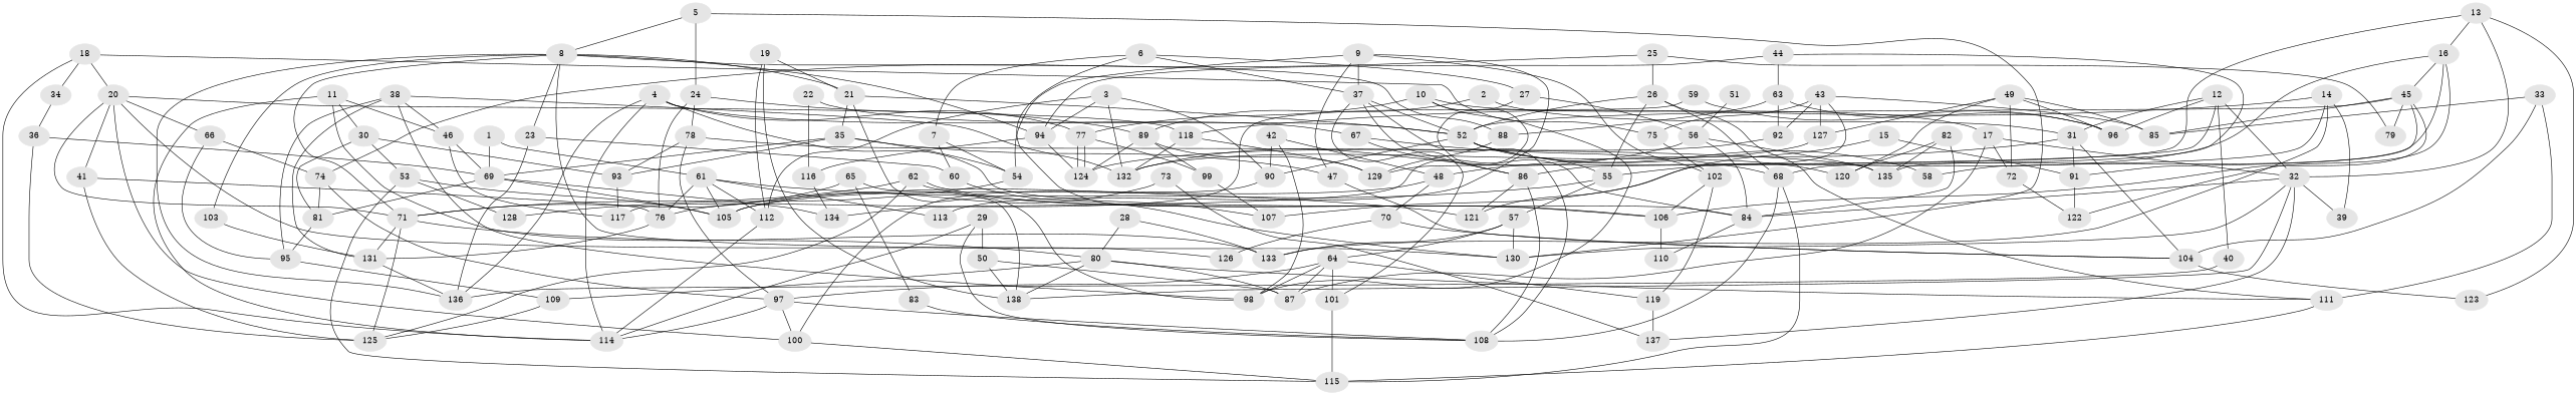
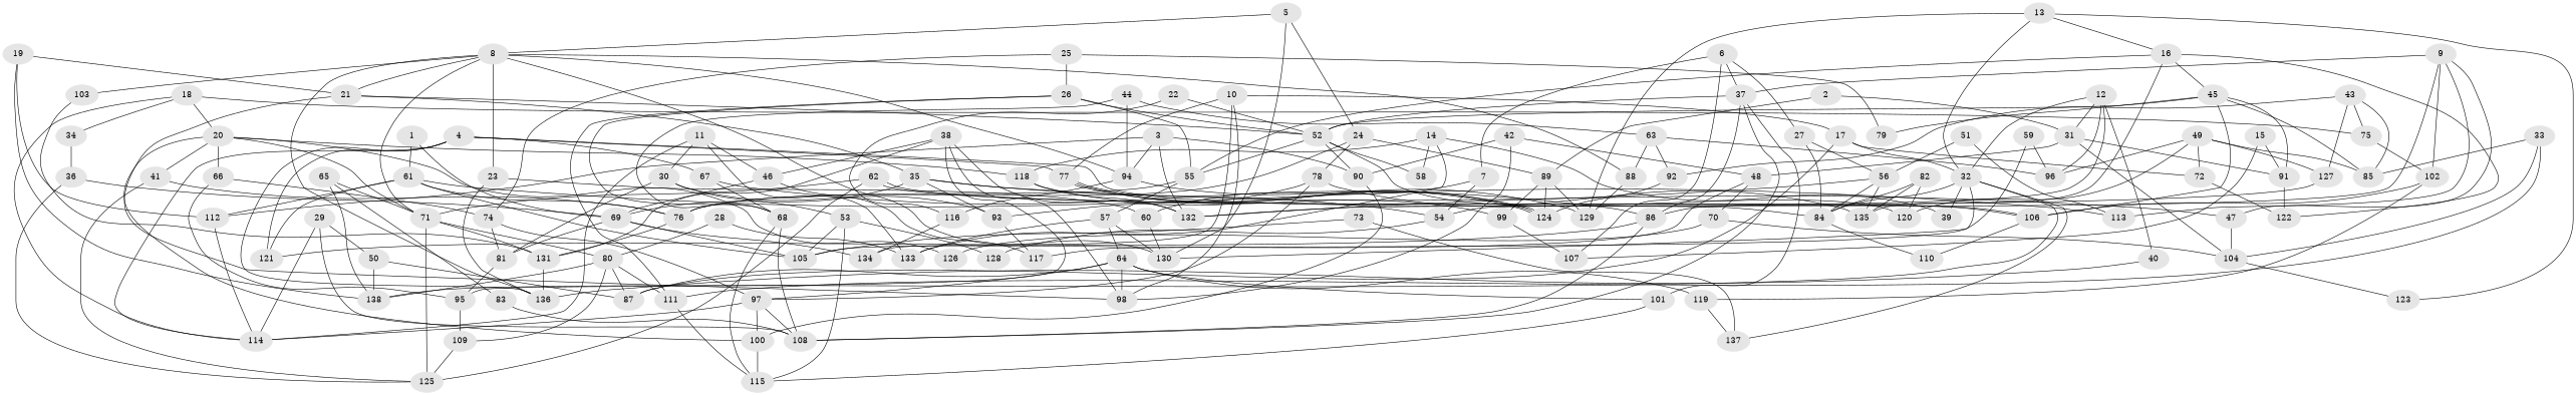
  graph {
    node [color=gray90 style=filled]
    1
    61
    69
    112
    113
    76
    121
    105
    134
    81
    2
    31
    89
    91
    48
    104
    129
    99
    124
    3
    90
    94
    132
    100
    116
    114
    4
    67
    77
    84
    136
    86
    68
    110
    5
    8
    24
    130
    21
    23
    71
    88
    103
    78
    6
    107
    7
    27
    37
    54
    60
    56
    52
    108
    101
    128
    35
    98
    80
    125
    131
    9
    47
    102
    106
    119
    10
    17
    32
    72
    87
    11
    30
    46
    133
    53
    93
    117
    12
    40
    96
    39
    138
    137
    13
    16
    123
    45
    55
    122
    135
    14
    58
    118
    15
    79
    85
    57
    18
    20
    34
    75
    126
    41
    66
    36
    19
    74
    95
    115
    120
    22
    97
    25
    26
    111
    28
    109
    29
    50
    70
    33
    38
    42
    43
    92
    127
    44
    63
    49
    51
    64
    59
    62
    65
    83
    73
    82
    1 -- 61
    1 -- 69
    61 -- 112
    61 -- 113
    61 -- 76
    61 -- 121
    61 -- 105
    69 -- 105
    69 -- 134
    69 -- 81
    112 -- 114
    76 -- 131
    81 -- 95
    2 -- 31
    2 -- 89
    31 -- 91
    31 -- 48
    31 -- 104
    89 -- 129
    89 -- 99
    89 -- 124
    91 -- 122
    48 -- 105
    48 -- 70
    104 -- 123
    99 -- 107
    3 -- 112
    3 -- 90
    3 -- 94
    3 -- 132
    90 -- 100
    94 -- 124
    94 -- 116
    100 -- 115
    116 -- 134
    4 -- 114
    4 -- 67
    4 -- 77
    4 -- 84
    4 -- 136
    67 -- 86
    67 -- 68
    77 -- 99
    77 -- 124
    77 -- 124
    84 -- 110
    86 -- 121
    86 -- 108
    68 -- 108
    68 -- 115
    5 -- 8
    5 -- 24
    5 -- 130
    8 -- 94
    8 -- 136
    8 -- 130
    8 -- 21
    8 -- 23
    8 -- 71
    8 -- 88
    8 -- 103
    24 -- 76
    24 -- 89
    24 -- 78
    21 -- 52
    21 -- 35
    21 -- 98
    23 -- 136
    23 -- 60
    71 -- 80
    71 -- 125
    71 -- 131
    88 -- 129
    103 -- 131
    78 -- 93
    78 -- 135
    78 -- 97
    6 -- 107
    6 -- 7
    6 -- 27
    6 -- 37
    7 -- 54
    7 -- 60
    27 -- 84
    27 -- 56
    37 -- 86
    37 -- 52
    37 -- 108
    37 -- 101
    54 -- 128
    60 -- 130
    56 -- 132
    56 -- 84
    56 -- 135
    52 -- 90
    52 -- 55
    52 -- 58
    52 -- 120
    101 -- 115
    35 -- 69
    35 -- 54
    35 -- 47
    35 -- 93
    80 -- 87
    80 -- 138
    80 -- 111
    80 -- 109
    131 -- 136
    9 -- 113
    9 -- 37
    9 -- 54
    9 -- 47
    9 -- 102
    47 -- 104
    102 -- 106
    102 -- 119
    106 -- 110
    119 -- 137
    10 -- 134
    10 -- 77
    10 -- 98
    10 -- 17
    17 -- 32
    17 -- 72
    17 -- 87
    32 -- 84
    32 -- 130
    32 -- 39
    32 -- 138
    32 -- 137
    72 -- 122
    11 -- 114
    11 -- 30
    11 -- 46
    11 -- 133
    30 -- 81
    30 -- 53
    30 -- 93
    46 -- 69
    46 -- 117
    53 -- 105
    53 -- 128
    53 -- 115
    93 -- 117
    12 -- 31
    12 -- 86
    12 -- 32
    12 -- 40
    12 -- 96
    40 -- 136
    13 -- 129
    13 -- 32
    13 -- 16
    13 -- 123
    16 -- 45
    16 -- 55
    16 -- 122
    16 -- 135
    45 -- 91
    45 -- 52
    45 -- 106
    45 -- 79
    45 -- 85
    55 -- 76
    55 -- 57
    14 -- 133
    14 -- 39
    14 -- 58
    14 -- 118
    118 -- 129
    118 -- 132
    15 -- 91
    15 -- 107
    57 -- 130
    57 -- 133
    57 -- 64
    18 -- 114
    18 -- 20
    18 -- 34
    18 -- 75
    20 -- 100
    20 -- 71
    20 -- 118
    20 -- 126
    20 -- 41
    20 -- 66
    34 -- 36
    75 -- 102
    41 -- 76
    41 -- 125
    66 -- 74
    66 -- 95
    36 -- 69
    36 -- 125
    19 -- 112
    19 -- 21
    19 -- 138
    74 -- 81
    74 -- 97
    95 -- 109
    22 -- 116
    22 -- 52
    97 -- 100
    97 -- 114
    97 -- 108
    25 -- 79
    25 -- 74
    25 -- 26
    26 -- 68
    26 -- 52
    26 -- 55
    26 -- 111
    111 -- 115
    28 -- 80
    28 -- 133
    109 -- 125
    29 -- 114
    29 -- 108
    29 -- 50
    50 -- 87
    50 -- 138
    70 -- 104
    70 -- 126
    33 -- 104
    33 -- 85
    33 -- 111
    38 -- 132
    38 -- 98
    38 -- 131
    38 -- 46
    38 -- 95
    42 -- 48
    42 -- 90
    42 -- 98
-   43 -- 121
+   4 -- 121
    43 -- 85
    43 -- 75
    43 -- 92
    43 -- 127
    92 -- 124
    127 -- 132
    44 -- 94
    44 -- 68
    44 -- 63
    63 -- 88
    63 -- 96
    63 -- 92
    49 -- 72
    49 -- 96
    49 -- 85
    49 -- 120
    49 -- 127
+   51 -- 113
    51 -- 56
    64 -- 101
    64 -- 98
    64 -- 119
    64 -- 87
    64 -- 97
    59 -- 117
    59 -- 96
    62 -- 71
    62 -- 125
    62 -- 106
    62 -- 106
    65 -- 71
    65 -- 138
    65 -- 83
    83 -- 108
    73 -- 105
    73 -- 137
    82 -- 84
    82 -- 135
    82 -- 120
  }
